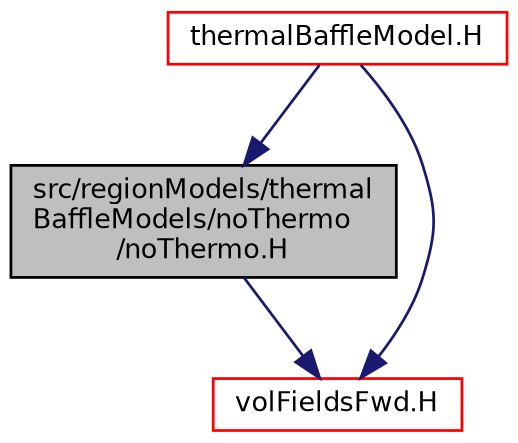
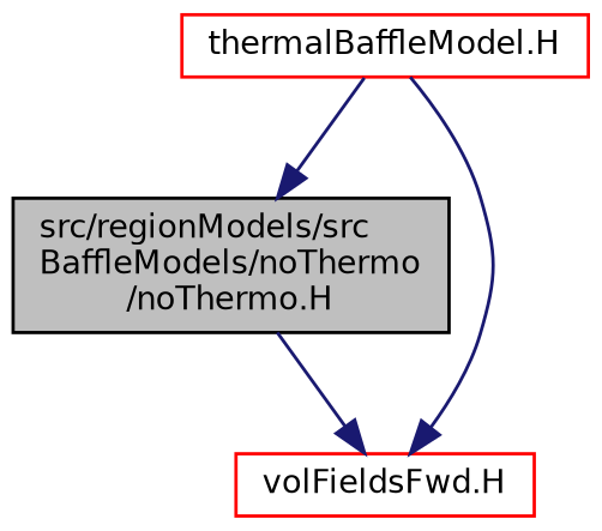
  digraph {
    node [color=red fontname=Helvetica fontsize=10 shape=record]
    edge [color=midnightblue fontname=Helvetica fontsize=10 labelfontname=Helvetica labelfontsize=10 style=solid]
-   n1 [color=black fillcolor=grey75 fontcolor=black height=0.2 label="src/regionModels/thermal\lBaffleModels/noThermo\l/noThermo.H" style=filled width=0.4]
+   n1 [color=black fillcolor=grey75 fontcolor=black height=0.2 label="src/regionModels/src\lBaffleModels/noThermo\l/noThermo.H" style=filled width=0.4]
    n2 [height=0.2 label="volFieldsFwd.H" width=0.4]
    n3 [height=0.2 label="thermalBaffleModel.H" width=0.4]
    n1 -> n2
    n3 -> n1
    n3 -> n2
  }
